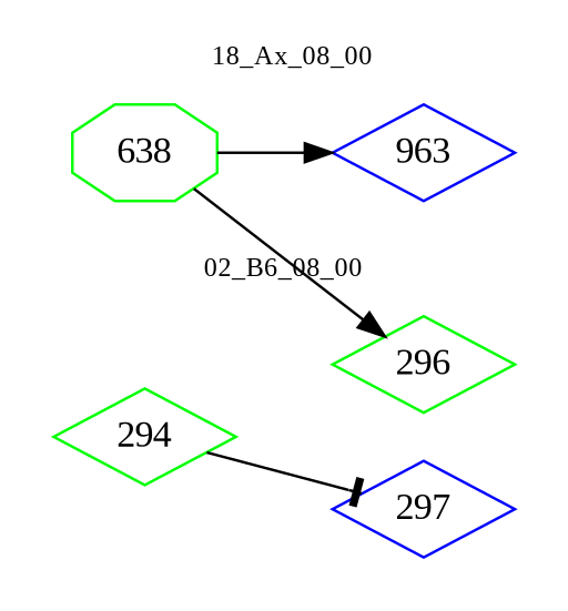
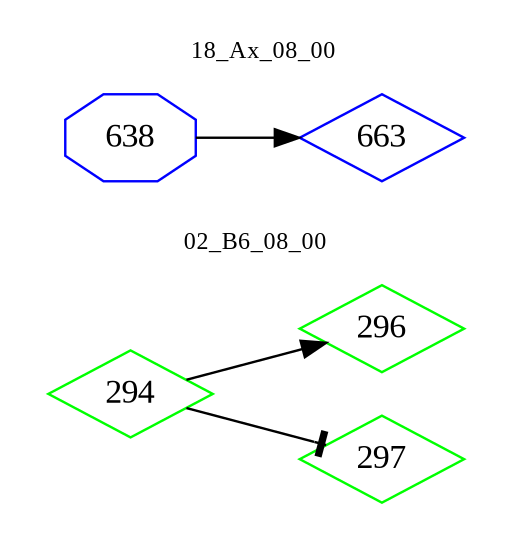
  digraph {
    fontname="Liberation Serif"
    rankdir=LR
    node [color=green fontname="Liberation Serif" shape=diamond]
    edge [arrowhead=normal color=black fontname="Liberation Serif"]
-   n1 [label=638 shape=octagon]
-   n2 [color=blue label=963]
+   n1 [color=blue label=638 shape=octagon]
+   n2 [color=blue label=663]
    n3 [label=294]
    n4 [label=296]
-   n5 [color=blue label=297]
+   n5 [label=297]
    subgraph cluster_1 {
      color=white
      fontsize=10
      label="18_Ax_08_00"
      n1
      n2
    }
    subgraph cluster_2 {
      color=white
      fontsize=10
      label="02_B6_08_00"
      n3
      n4
      n5
    }
    n1 -> n2
-   n1 -> n4
+   n3 -> n4
    n3 -> n5 [arrowhead=tee]
  }
